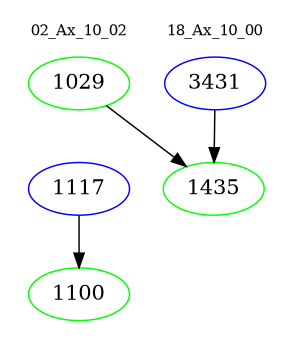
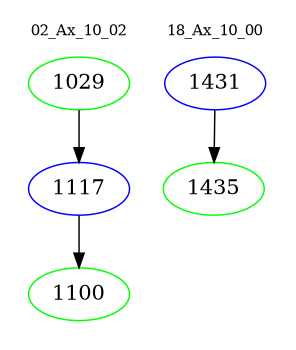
  digraph {
    node [color=green]
    edge [color=black]
    n1 [label=1029]
    n2 [color=blue label=1117]
    n3 [label=1100]
-   n4 [color=blue label=3431]
+   n4 [color=blue label=1431]
    n5 [label=1435]
    subgraph cluster_1 {
      color=white
      fontsize=10
      label="02_Ax_10_02"
      n1
      n2
      n3
    }
    subgraph cluster_2 {
      color=white
      fontsize=10
      label="18_Ax_10_00"
      n4
      n5
    }
-   n1 -> n5
+   n1 -> n2
    n2 -> n3
    n4 -> n5
  }
